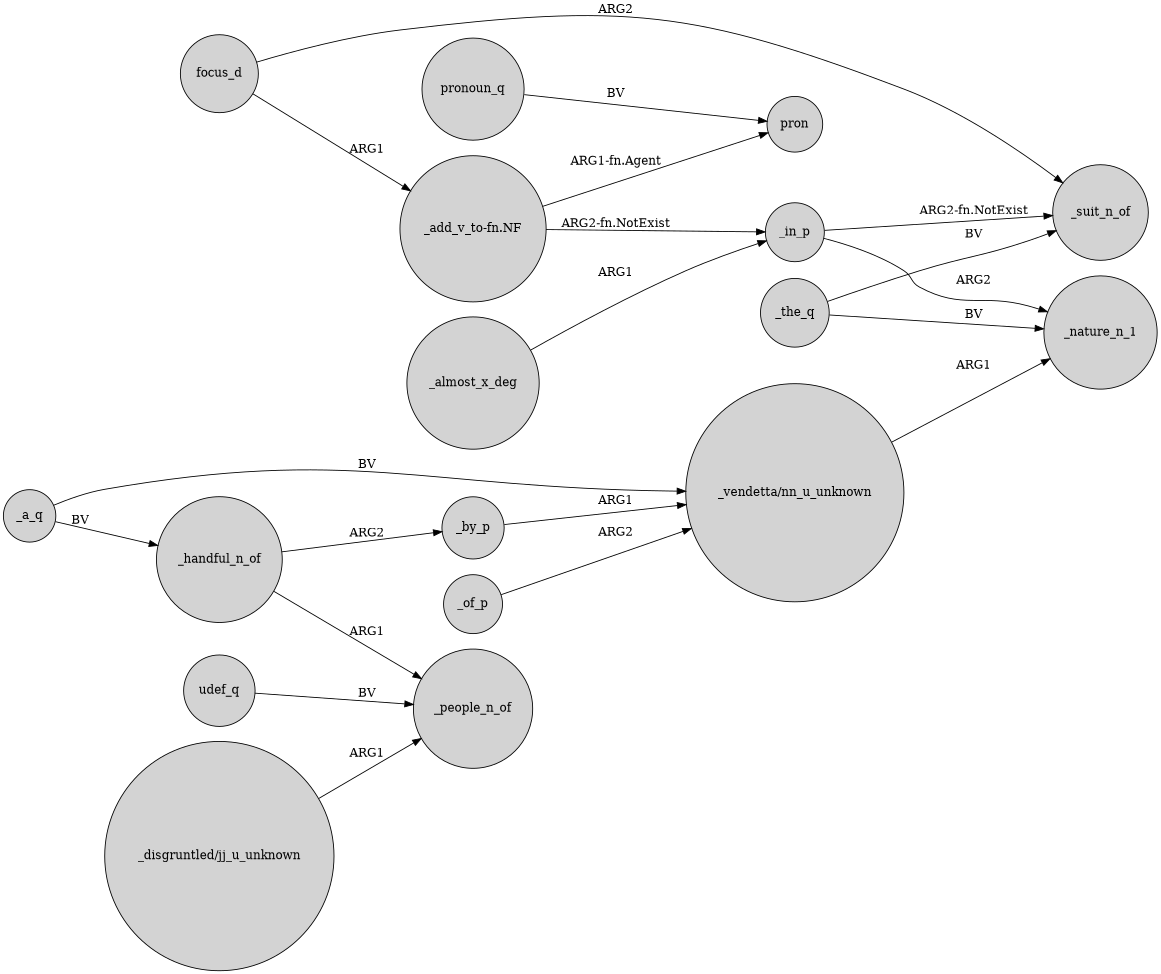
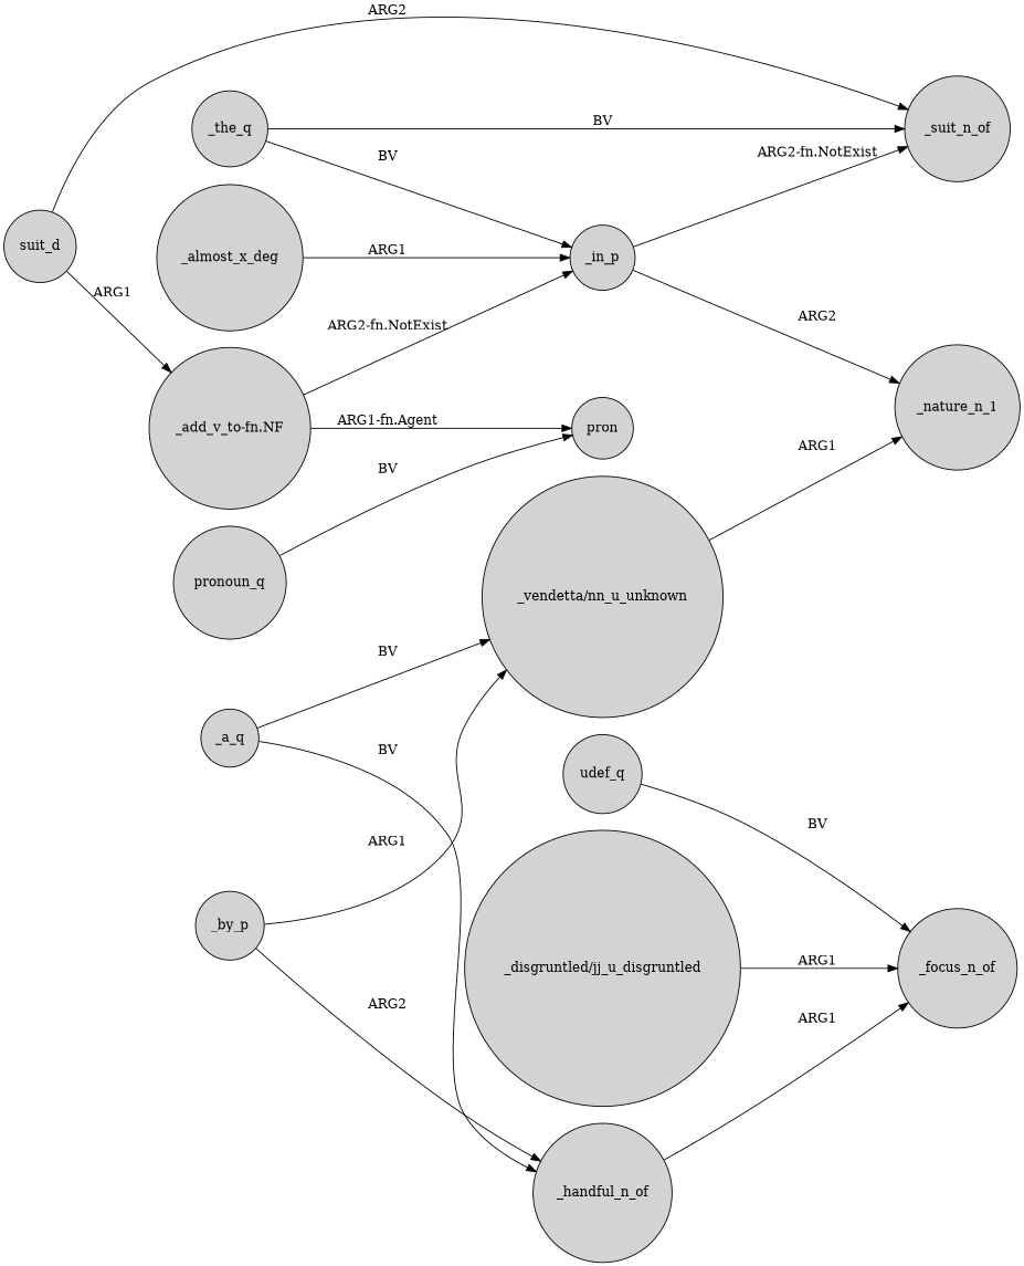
  digraph {
    rankdir=LR
    node [shape=circle style=filled]
    _a_q
    "_vendetta/nn_u_unknown"
    _handful_n_of
    _nature_n_1
-   _people_n_of
+   _people_n_of [label=_focus_n_of]
    _by_p
    _the_q
    _suit_n_of
-   _of_p
    _almost_x_deg
    _in_p
    "_add_v_to-fn.NF"
    pron
-   "_disgruntled/jj_u_unknown"
+   "_disgruntled/jj_u_unknown" [label="_disgruntled/jj_u_disgruntled"]
    udef_q
    pronoun_q
-   focus_d
+   focus_d [label=suit_d]
    _a_q -> "_vendetta/nn_u_unknown" [label=BV]
    _a_q -> _handful_n_of [label=BV]
    "_vendetta/nn_u_unknown" -> _nature_n_1 [label=ARG1]
    _handful_n_of -> _people_n_of [label=ARG1]
    _by_p -> "_vendetta/nn_u_unknown" [label=ARG1]
-   _handful_n_of -> _by_p [label=ARG2]
-   _the_q -> _nature_n_1 [label=BV]
+   _by_p -> _handful_n_of [label=ARG2]
+   _the_q -> _in_p [label=BV]
    _the_q -> _suit_n_of [label=BV]
-   _of_p -> "_vendetta/nn_u_unknown" [label=ARG2]
    _almost_x_deg -> _in_p [label=ARG1]
    _in_p -> _nature_n_1 [label=ARG2]
    _in_p -> _suit_n_of [label="ARG2-fn.NotExist"]
    "_add_v_to-fn.NF" -> _in_p [label="ARG2-fn.NotExist"]
    "_add_v_to-fn.NF" -> pron [label="ARG1-fn.Agent"]
    "_disgruntled/jj_u_unknown" -> _people_n_of [label=ARG1]
    udef_q -> _people_n_of [label=BV]
    pronoun_q -> pron [label=BV]
    focus_d -> _suit_n_of [label=ARG2]
    focus_d -> "_add_v_to-fn.NF" [label=ARG1]
  }
